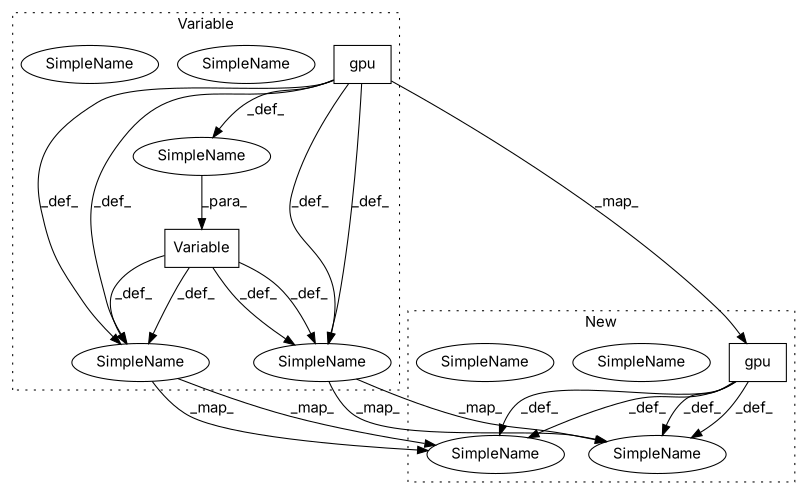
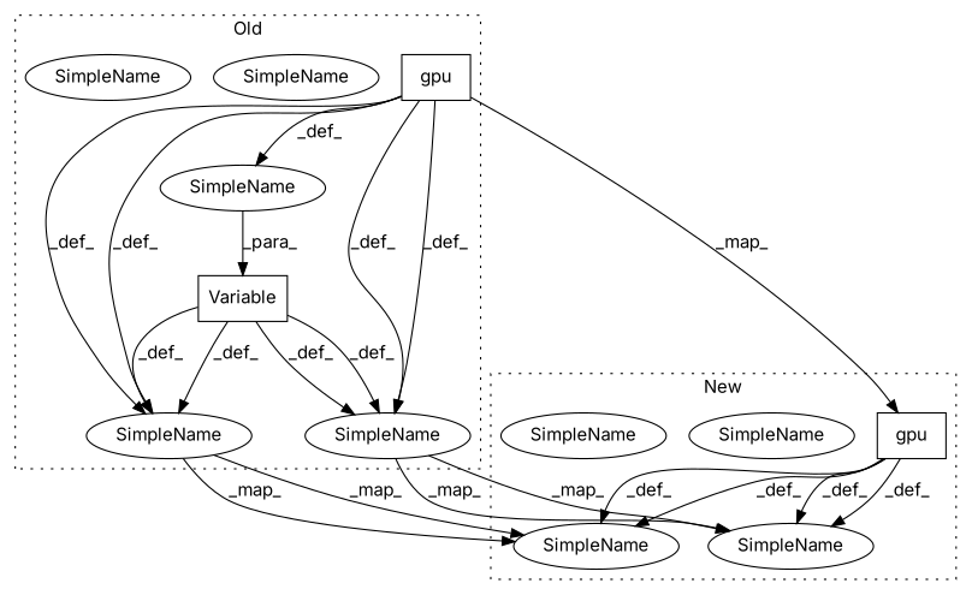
  digraph {
    fontname=Inter
    node [a=42 l=19 s=5674 shape=ellipse fontname=Inter]
    edge [fontname=Inter]
    n1 [a=32 l="4,1" label=gpu s="5615,5666" shape=box]
    n2 [a=32 l="9,1" label=Variable s="5606,5667" shape=box]
    n3 [label=SimpleName]
    n4 [label=SimpleName]
    n5 [label=SimpleName l="" s=""]
    n6 [l=12 label=SimpleName s=5593]
    n7 [l=12 label=SimpleName s=5593]
    n8 [a=32 l="4,1" label=gpu s="5467,5518" shape=box]
    n9 [label=SimpleName s=5525]
    n10 [label=SimpleName s=5525]
    n11 [l=12 label=SimpleName s=5454]
    n12 [l=12 label=SimpleName s=5454]
    subgraph cluster_1 {
-     label=Variable
+     label=Old
      style=dotted
      n1
      n2
      n3
      n4
      n5
      n6
      n7
    }
    subgraph cluster_2 {
      label=New
      style=dotted
      n8
      n9
      n10
      n11
      n12
    }
    n1 -> n4 [label=_def_]
    n1 -> n4 [label=_def_]
    n1 -> n5 [label=_def_]
    n1 -> n7 [label=_def_]
    n1 -> n7 [label=_def_]
    n1 -> n8 [label=_map_]
    n2 -> n4 [label=_def_]
    n2 -> n4 [label=_def_]
    n2 -> n7 [label=_def_]
    n2 -> n7 [label=_def_]
    n4 -> n10 [label=_map_]
    n4 -> n10 [label=_map_]
    n5 -> n2 [label=_para_]
    n7 -> n12 [label=_map_]
    n7 -> n12 [label=_map_]
    n8 -> n10 [label=_def_]
    n8 -> n10 [label=_def_]
    n8 -> n12 [label=_def_]
    n8 -> n12 [label=_def_]
  }
